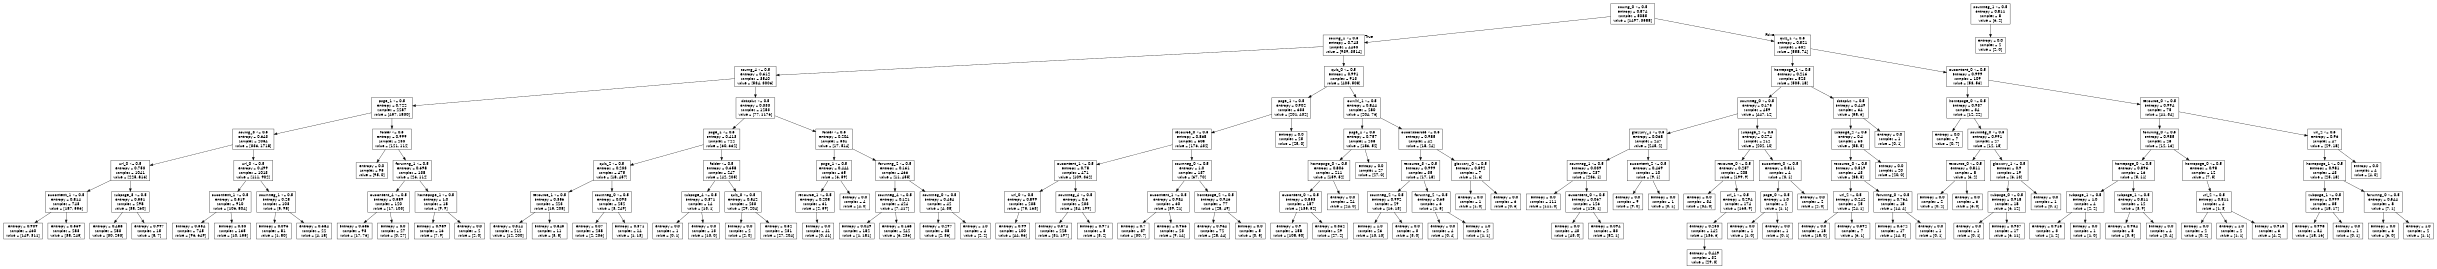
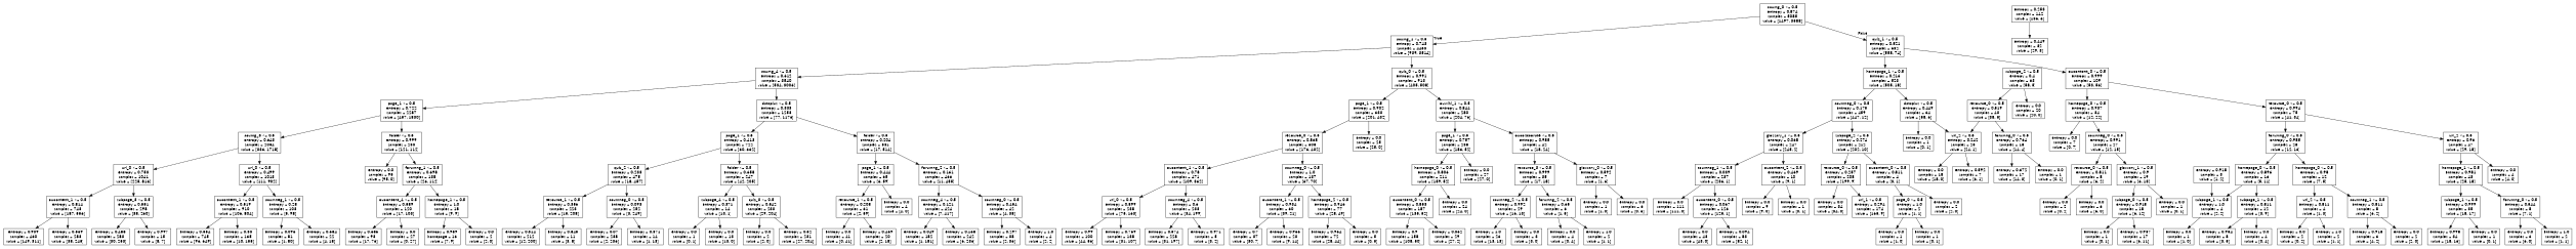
  digraph {
    fontname=Lato
    node [fontname=Lato shape=box]
    edge [fontname=Lato]
    n1 [label="acumg_0 <= 0.5\nentropy = 0.874\nsamples = 5085\nvalue = [1497, 3588]"]
    n2 [label="acumg_1 <= 0.5\nentropy = 0.743\nsamples = 4453\nvalue = [939, 3514]"]
    n3 [label="quiz_1 <= 0.5\nentropy = 0.521\nsamples = 632\nvalue = [558, 74]"]
    n4 [label="acumg_4 <= 0.5\nentropy = 0.612\nsamples = 3540\nvalue = [534, 3006]"]
    n5 [label="quiz_0 <= 0.5\nentropy = 0.991\nsamples = 913\nvalue = [405, 508]"]
    n6 [label="homepage_1 <= 0.5\nentropy = 0.216\nsamples = 523\nvalue = [505, 18]"]
    n7 [label="oucontent_0 <= 0.5\nentropy = 0.999\nsamples = 109\nvalue = [53, 56]"]
    n8 [label="page_1 <= 0.5\nentropy = 0.722\nsamples = 2287\nvalue = [457, 1830]"]
    n9 [label="dataplus <= 0.5\nentropy = 0.333\nsamples = 1253\nvalue = [77, 1176]"]
    n10 [label="page_1 <= 0.5\nentropy = 0.902\nsamples = 633\nvalue = [201, 432]"]
    n11 [label="ouwiki_1 <= 0.5\nentropy = 0.844\nsamples = 280\nvalue = [204, 76]"]
    n12 [label="acumg_3 <= 0.5\nentropy = 0.643\nsamples = 2054\nvalue = [336, 1718]"]
    n13 [label="folder <= 0.5\nentropy = 0.999\nsamples = 233\nvalue = [121, 112]"]
    n14 [label="page_1 <= 0.5\nentropy = 0.413\nsamples = 722\nvalue = [60, 662]"]
    n15 [label="folder <= 0.5\nentropy = 0.204\nsamples = 531\nvalue = [17, 514]"]
    n16 [label="url_0 <= 0.5\nentropy = 0.753\nsamples = 1041\nvalue = [225, 816]"]
    n17 [label="url_0 <= 0.5\nentropy = 0.499\nsamples = 1013\nvalue = [111, 902]"]
    n18 [label="entropy = 0.0\nsamples = 95\nvalue = [95, 0]"]
    n19 [label="forumng_1 <= 0.5\nentropy = 0.698\nsamples = 138\nvalue = [26, 112]"]
    n20 [label="oucontent_1 <= 0.5\nentropy = 0.814\nsamples = 743\nvalue = [187, 556]"]
    n21 [label="subpage_3 <= 0.5\nentropy = 0.551\nsamples = 298\nvalue = [38, 260]"]
    n22 [label="oucontent_1 <= 0.5\nentropy = 0.519\nsamples = 910\nvalue = [106, 804]"]
    n23 [label="acumneg_1 <= 0.5\nentropy = 0.28\nsamples = 103\nvalue = [5, 98]"]
    n24 [label="entropy = 0.909\nsamples = 460\nvalue = [149, 311]"]
    n25 [label="entropy = 0.569\nsamples = 283\nvalue = [38, 245]"]
    n26 [label="entropy = 0.488\nsamples = 283\nvalue = [30, 253]"]
    n27 [label="entropy = 0.997\nsamples = 15\nvalue = [8, 7]"]
    n28 [label="entropy = 0.554\nsamples = 745\nvalue = [96, 649]"]
    n29 [label="entropy = 0.33\nsamples = 165\nvalue = [10, 155]"]
    n30 [label="entropy = 0.096\nsamples = 81\nvalue = [1, 80]"]
    n31 [label="entropy = 0.684\nsamples = 22\nvalue = [4, 18]"]
    n32 [label="oucontent_4 <= 0.5\nentropy = 0.589\nsamples = 120\nvalue = [17, 103]"]
    n33 [label="homepage_1 <= 0.5\nentropy = 1.0\nsamples = 18\nvalue = [9, 9]"]
    n34 [label="entropy = 0.686\nsamples = 93\nvalue = [17, 76]"]
    n35 [label="entropy = 3.0\nsamples = 27\nvalue = [0, 27]"]
-   n36 [label="entropy = 0.989\nsamples = 16\nvalue = [7, 9]"]
+   n36 [label="entropy = 0.989\nhomepage = 16\nvalue = [7, 9]"]
    n37 [label="entropy = 0.0\nsamples = 2\nvalue = [2, 0]"]
    n38 [label="quiz_2 <= 0.5\nentropy = 0.233\nsamples = 475\nvalue = [18, 457]"]
    n39 [label="folder <= 0.5\nentropy = 0.658\nsamples = 247\nvalue = [42, 205]"]
    n40 [label="page_1 <= 0.5\nentropy = 0.444\nsamples = 65\nvalue = [6, 59]"]
    n41 [label="forumng_2 <= 0.5\nentropy = 0.161\nsamples = 466\nvalue = [11, 455]"]
    n42 [label="resource_1 <= 0.5\nentropy = 0.356\nsamples = 223\nvalue = [15, 208]"]
    n43 [label="acumneg_0 <= 0.5\nentropy = 0.093\nsamples = 252\nvalue = [3, 249]"]
    n44 [label="subpage_4 <= 0.5\nentropy = 0.371\nsamples = 14\nvalue = [13, 1]"]
    n45 [label="quiz_3 <= 0.5\nentropy = 0.542\nsamples = 233\nvalue = [29, 204]"]
    n46 [label="entropy = 0.314\nsamples = 212\nvalue = [12, 200]"]
    n47 [label="entropy = 0.845\nsamples = 11\nvalue = [3, 8]"]
    n48 [label="entropy = 0.07\nsamples = 238\nvalue = [2, 236]"]
    n49 [label="entropy = 0.371\nsamples = 14\nvalue = [1, 13]"]
    n50 [label="entropy = 0.0\nsamples = 1\nvalue = [0, 1]"]
    n51 [label="entropy = 0.0\nsamples = 13\nvalue = [13, 0]"]
    n52 [label="entropy = 0.0\nsamples = 2\nvalue = [2, 0]"]
    n53 [label="entropy = 0.52\nsamples = 231\nvalue = [27, 204]"]
    n54 [label="resource_1 <= 0.5\nentropy = 0.208\nsamples = 61\nvalue = [2, 59]"]
    n55 [label="entropy = 0.0\nsamples = 4\nvalue = [4, 0]"]
    n56 [label="acumneg_4 <= 0.5\nentropy = 0.121\nsamples = 424\nvalue = [7, 417]"]
    n57 [label="acumneg_0 <= 0.5\nentropy = 0.454\nsamples = 42\nvalue = [4, 38]"]
    n58 [label="entropy = 0.0\nsamples = 41\nvalue = [0, 41]"]
+   n59 [label="entropy = 0.469\nsamples = 20\nvalue = [2, 18]"]
    n60 [label="entropy = 0.049\nsamples = 182\nvalue = [1, 181]"]
    n61 [label="entropy = 0.168\nsamples = 242\nvalue = [6, 236]"]
    n62 [label="entropy = 0.297\nsamples = 38\nvalue = [2, 36]"]
    n63 [label="entropy = 1.0\nsamples = 4\nvalue = [2, 2]"]
    n64 [label="resource_0 <= 0.5\nentropy = 0.868\nsamples = 608\nvalue = [176, 432]"]
    n65 [label="entropy = 0.0\nsamples = 25\nvalue = [25, 0]"]
    n66 [label="page_1 <= 0.5\nentropy = 0.757\nsamples = 238\nvalue = [186, 52]"]
    n67 [label="oucollaborate <= 0.5\nentropy = 0.985\nsamples = 42\nvalue = [18, 24]"]
    n68 [label="oucontent_1 <= 0.5\nentropy = 0.78\nsamples = 471\nvalue = [109, 362]"]
    n69 [label="acumneg_0 <= 0.5\nentropy = 1.0\nsamples = 137\nvalue = [67, 70]"]
    n70 [label="url_0 <= 0.5\nentropy = 0.899\nsamples = 238\nvalue = [75, 163]"]
    n71 [label="acumneg_4 <= 0.5\nentropy = 0.6\nsamples = 233\nvalue = [34, 199]"]
    n72 [label="oucontent_1 <= 0.5\nentropy = 0.934\nsamples = 60\nvalue = [39, 21]"]
    n73 [label="homepage_2 <= 0.5\nentropy = 0.946\nsamples = 77\nvalue = [28, 49]"]
    n74 [label="entropy = 0.99\nsamples = 100\nvalue = [44, 56]"]
+   n75 [label="entropy = 0.769\nsamples = 138\nvalue = [31, 107]"]
    n76 [label="entropy = 0.574\nsamples = 228\nvalue = [31, 197]"]
    n77 [label="entropy = 0.971\nsamples = 5\nvalue = [3, 2]"]
    n78 [label="entropy = 0.7\nsamples = 37\nvalue = [30, 7]"]
    n79 [label="entropy = 0.966\nsamples = 23\nvalue = [9, 14]"]
    n80 [label="entropy = 0.964\nsamples = 72\nvalue = [28, 44]"]
    n81 [label="entropy = 0.0\nsamples = 5\nvalue = [0, 5]"]
    n82 [label="homepage_0 <= 0.5\nentropy = 0.806\nsamples = 211\nvalue = [159, 52]"]
    n83 [label="entropy = 0.0\nsamples = 27\nvalue = [27, 0]"]
    n84 [label="resource_3 <= 0.5\nentropy = 0.999\nsamples = 35\nvalue = [17, 18]"]
    n85 [label="glossary_0 <= 0.5\nentropy = 0.592\nsamples = 7\nvalue = [1, 6]"]
    n86 [label="oucontent_0 <= 0.5\nentropy = 0.853\nsamples = 187\nvalue = [135, 52]"]
    n87 [label="entropy = 0.0\nsamples = 24\nvalue = [24, 0]"]
    n88 [label="entropy = 0.9\nsamples = 158\nvalue = [108, 50]"]
    n89 [label="entropy = 0.362\nsamples = 29\nvalue = [27, 2]"]
    n90 [label="acumneg_2 <= 0.5\nentropy = 0.992\nsamples = 29\nvalue = [16, 13]"]
    n91 [label="forumng_2 <= 0.5\nentropy = 0.65\nsamples = 6\nvalue = [1, 5]"]
    n92 [label="entropy = 0.0\nsamples = 1\nvalue = [1, 0]"]
    n93 [label="entropy = 0.0\nsamples = 6\nvalue = [0, 6]"]
    n94 [label="entropy = 1.0\nsamples = 26\nvalue = [13, 13]"]
    n95 [label="entropy = 0.0\nsamples = 3\nvalue = [3, 0]"]
    n96 [label="entropy = 0.0\nsamples = 4\nvalue = [0, 4]"]
    n97 [label="entropy = 1.0\nsamples = 2\nvalue = [1, 1]"]
    n98 [label="acumneg_0 <= 0.5\nentropy = 0.175\nsamples = 459\nvalue = [447, 12]"]
    n99 [label="dataplus <= 0.5\nentropy = 0.449\nsamples = 64\nvalue = [58, 6]"]
    n100 [label="homepage_0 <= 0.5\nentropy = 0.937\nsamples = 34\nvalue = [12, 22]"]
    n101 [label="resource_0 <= 0.5\nentropy = 0.994\nsamples = 75\nvalue = [41, 34]"]
    n102 [label="glossary_1 <= 0.5\nentropy = 0.068\nsamples = 247\nvalue = [245, 2]"]
    n103 [label="subpage_2 <= 0.5\nentropy = 0.274\nsamples = 212\nvalue = [202, 10]"]
    n104 [label="subpage_2 <= 0.5\nentropy = 0.4\nsamples = 63\nvalue = [58, 5]"]
    n105 [label="entropy = 0.0\nsamples = 1\nvalue = [0, 1]"]
    n106 [label="acumneg_1 <= 0.5\nentropy = 0.039\nsamples = 237\nvalue = [236, 1]"]
    n107 [label="oucontent_2 <= 0.5\nentropy = 0.469\nsamples = 10\nvalue = [9, 1]"]
    n108 [label="resource_0 <= 0.5\nentropy = 0.257\nsamples = 208\nvalue = [199, 9]"]
    n109 [label="oucontent_0 <= 0.5\nentropy = 0.811\nsamples = 4\nvalue = [3, 1]"]
    n110 [label="entropy = 0.0\nsamples = 111\nvalue = [111, 0]"]
    n111 [label="oucontent_0 <= 0.5\nentropy = 0.067\nsamples = 126\nvalue = [125, 1]"]
    n112 [label="entropy = 0.0\nsamples = 9\nvalue = [9, 0]"]
    n113 [label="entropy = 0.0\nsamples = 1\nvalue = [0, 1]"]
    n114 [label="entropy = 0.0\nsamples = 43\nvalue = [43, 0]"]
    n115 [label="entropy = 0.094\nsamples = 83\nvalue = [82, 1]"]
    n116 [label="entropy = 0.0\nsamples = 34\nvalue = [34, 0]"]
    n117 [label="url_1 <= 0.5\nentropy = 0.294\nsamples = 174\nvalue = [165, 9]"]
    n118 [label="page_0 <= 0.5\nentropy = 1.0\nsamples = 2\nvalue = [1, 1]"]
    n119 [label="entropy = 0.0\nsamples = 2\nvalue = [2, 0]"]
    n120 [label="entropy = 0.253\nsamples = 142\nvalue = [136, 6]"]
    n121 [label="entropy = 0.449\nsamples = 32\nvalue = [29, 3]"]
    n122 [label="entropy = 0.0\nsamples = 1\nvalue = [1, 0]"]
    n123 [label="entropy = 0.0\nsamples = 1\nvalue = [0, 1]"]
    n124 [label="resource_0 <= 0.5\nentropy = 0.519\nsamples = 43\nvalue = [38, 5]"]
    n125 [label="entropy = 0.0\nsamples = 20\nvalue = [20, 0]"]
    n126 [label="url_2 <= 0.5\nentropy = 0.242\nsamples = 25\nvalue = [24, 1]"]
    n127 [label="forumng_0 <= 0.5\nentropy = 0.764\nsamples = 18\nvalue = [14, 4]"]
    n128 [label="entropy = 0.0\nsamples = 18\nvalue = [18, 0]"]
    n129 [label="entropy = 0.592\nsamples = 7\nvalue = [6, 1]"]
    n130 [label="entropy = 0.672\nsamples = 17\nvalue = [14, 3]"]
    n131 [label="entropy = 0.0\nsamples = 1\nvalue = [0, 1]"]
    n132 [label="entropy = 0.0\nsamples = 7\nvalue = [0, 7]"]
    n133 [label="acumneg_0 <= 0.5\nentropy = 0.991\nsamples = 27\nvalue = [12, 15]"]
    n134 [label="forumng_0 <= 0.5\nentropy = 0.985\nsamples = 28\nvalue = [12, 16]"]
    n135 [label="url_2 <= 0.5\nentropy = 0.96\nsamples = 47\nvalue = [29, 18]"]
    n136 [label="resource_0 <= 0.5\nentropy = 0.811\nsamples = 8\nvalue = [6, 2]"]
    n137 [label="glossary_1 <= 0.5\nentropy = 0.9\nsamples = 19\nvalue = [6, 13]"]
    n138 [label="entropy = 0.0\nsamples = 2\nvalue = [0, 2]"]
    n139 [label="entropy = 0.0\nsamples = 6\nvalue = [6, 0]"]
    n140 [label="subpage_0 <= 0.5\nentropy = 0.918\nsamples = 18\nvalue = [6, 12]"]
    n141 [label="entropy = 0.0\nsamples = 1\nvalue = [0, 1]"]
    n142 [label="entropy = 0.0\nsamples = 1\nvalue = [0, 1]"]
    n143 [label="entropy = 0.937\nsamples = 17\nvalue = [6, 11]"]
    n144 [label="homepage_0 <= 0.5\nentropy = 0.896\nsamples = 16\nvalue = [5, 11]"]
    n145 [label="homepage_0 <= 0.5\nentropy = 0.98\nsamples = 12\nvalue = [7, 5]"]
    n146 [label="homepage_1 <= 0.5\nentropy = 0.981\nsamples = 43\nvalue = [25, 18]"]
    n147 [label="entropy = 0.0\nsamples = 4\nvalue = [4, 0]"]
    n148 [label="subpage_1 <= 0.5\nentropy = 1.0\nsamples = 4\nvalue = [2, 2]"]
    n149 [label="subpage_1 <= 0.5\nentropy = 0.811\nsamples = 12\nvalue = [3, 9]"]
    n150 [label="url_2 <= 0.5\nentropy = 0.811\nsamples = 4\nvalue = [1, 3]"]
    n151 [label="acumneg_1 <= 0.5\nentropy = 0.811\nsamples = 8\nvalue = [6, 2]"]
    n152 [label="entropy = 0.918\nsamples = 3\nvalue = [1, 2]"]
    n153 [label="entropy = 0.0\nsamples = 1\nvalue = [1, 0]"]
    n154 [label="entropy = 0.954\nsamples = 8\nvalue = [3, 5]"]
    n155 [label="entropy = 0.0\nsamples = 4\nvalue = [0, 4]"]
    n156 [label="entropy = 0.0\nsamples = 2\nvalue = [0, 2]"]
    n157 [label="entropy = 1.0\nsamples = 2\nvalue = [1, 1]"]
    n158 [label="entropy = 0.918\nsamples = 6\nvalue = [4, 2]"]
    n159 [label="entropy = 0.0\nsamples = 2\nvalue = [2, 0]"]
    n160 [label="subpage_1 <= 0.5\nentropy = 0.999\nsamples = 35\nvalue = [18, 17]"]
    n161 [label="forumng_0 <= 0.5\nentropy = 0.544\nsamples = 8\nvalue = [7, 1]"]
    n162 [label="entropy = 0.998\nsamples = 34\nvalue = [18, 16]"]
    n163 [label="entropy = 0.0\nsamples = 1\nvalue = [0, 1]"]
    n164 [label="entropy = 0.0\nsamples = 6\nvalue = [6, 0]"]
    n165 [label="entropy = 1.0\nsamples = 2\nvalue = [1, 1]"]
    n1 -> n2 [headlabel=True labelangle=45 labeldistance=2.5]
    n1 -> n3 [headlabel=False labelangle=-45 labeldistance=2.5]
    n2 -> n4
    n2 -> n5
    n3 -> n6
    n3 -> n7
    n4 -> n8
    n4 -> n9
    n5 -> n10
    n5 -> n11
    n6 -> n98
    n6 -> n99
    n7 -> n100
    n7 -> n101
    n8 -> n12
    n8 -> n13
    n9 -> n14
    n9 -> n15
    n10 -> n64
    n10 -> n65
    n11 -> n66
    n11 -> n67
    n12 -> n16
    n12 -> n17
    n13 -> n18
    n13 -> n19
    n14 -> n38
    n14 -> n39
    n15 -> n40
    n15 -> n41
    n16 -> n20
    n16 -> n21
    n17 -> n22
    n17 -> n23
    n19 -> n32
    n19 -> n33
    n20 -> n24
    n20 -> n25
    n21 -> n26
    n21 -> n27
    n22 -> n28
    n22 -> n29
    n23 -> n30
    n23 -> n31
    n32 -> n34
    n32 -> n35
    n33 -> n36
    n33 -> n37
    n38 -> n42
    n38 -> n43
    n39 -> n44
    n39 -> n45
    n40 -> n54
    n40 -> n55
    n41 -> n56
    n41 -> n57
    n42 -> n46
    n42 -> n47
    n43 -> n48
    n43 -> n49
    n44 -> n50
    n44 -> n51
    n45 -> n52
    n45 -> n53
    n54 -> n58
+   n54 -> n59
    n56 -> n60
    n56 -> n61
    n57 -> n62
    n57 -> n63
    n64 -> n68
    n64 -> n69
    n66 -> n82
    n66 -> n83
    n67 -> n84
    n67 -> n85
    n68 -> n70
    n68 -> n71
    n69 -> n72
    n69 -> n73
    n70 -> n74
+   n70 -> n75
    n71 -> n76
    n71 -> n77
    n72 -> n78
    n72 -> n79
    n73 -> n80
    n73 -> n81
    n82 -> n86
    n82 -> n87
    n84 -> n90
    n84 -> n91
    n85 -> n92
    n85 -> n93
    n86 -> n88
    n86 -> n89
    n90 -> n94
    n90 -> n95
    n91 -> n96
    n91 -> n97
    n98 -> n102
    n98 -> n103
-   n99 -> n104
+   n99 -> n126
    n99 -> n105
    n100 -> n132
    n100 -> n133
    n101 -> n134
    n101 -> n135
    n102 -> n106
    n102 -> n107
    n103 -> n108
    n103 -> n109
    n104 -> n124
    n104 -> n125
    n106 -> n110
    n106 -> n111
    n107 -> n112
    n107 -> n113
    n108 -> n116
    n108 -> n117
    n109 -> n118
    n109 -> n119
    n111 -> n114
    n111 -> n115
-   n117 -> n120
    n118 -> n122
    n118 -> n123
    n120 -> n121
    n124 -> n126
    n124 -> n127
    n126 -> n128
    n126 -> n129
    n127 -> n130
    n127 -> n131
    n133 -> n136
    n133 -> n137
    n134 -> n144
    n134 -> n145
    n135 -> n146
    n135 -> n147
    n136 -> n138
    n136 -> n139
    n137 -> n140
    n137 -> n141
    n140 -> n142
    n140 -> n143
    n144 -> n148
    n144 -> n149
    n145 -> n150
+   n145 -> n151
    n146 -> n160
    n146 -> n161
-   n148 -> n152
+   n152 -> n148
    n148 -> n153
    n149 -> n154
    n149 -> n155
    n150 -> n156
    n150 -> n157
-   n150 -> n158
+   n151 -> n158
    n151 -> n159
    n160 -> n162
    n160 -> n163
    n161 -> n164
    n161 -> n165
  }
